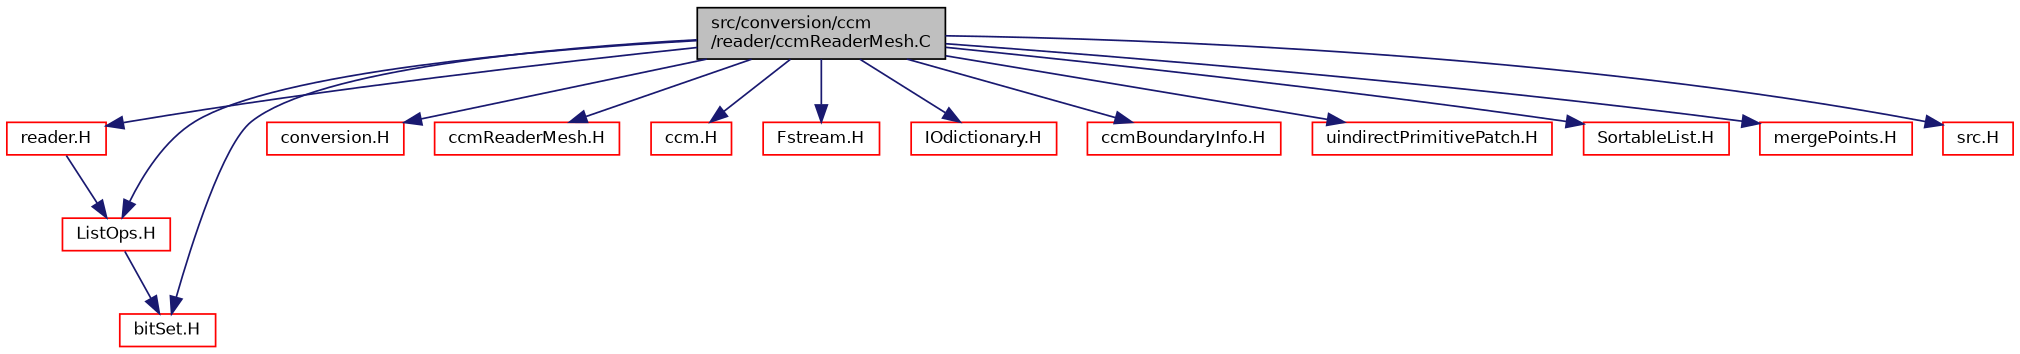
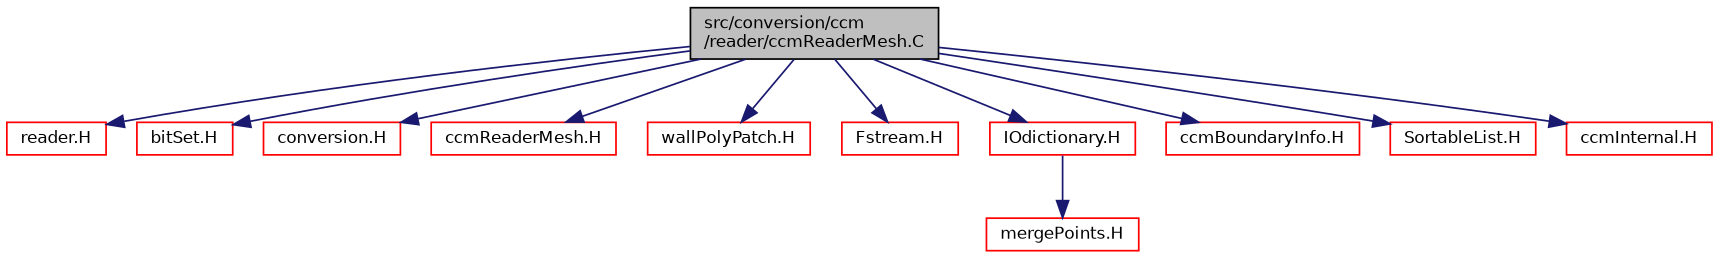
  digraph {
    fontname="DejaVu Sans"
    node [color=red fontname="DejaVu Sans" fontsize=10 shape=record]
    edge [color=midnightblue fontname="DejaVu Sans" fontsize=10 labelfontname=Helvetica labelfontsize=10 style=solid]
    n1 [color=black fillcolor=grey75 fontcolor=black height=0.2 label="src/conversion/ccm\l/reader/ccmReaderMesh.C" style=filled width=0.4]
    n2 [height=0.2 label="reader.H" width=0.4]
-   n3 [height=0.2 label="ListOps.H" width=0.4]
    n4 [height=0.2 label="bitSet.H" width=0.4]
    n5 [height=0.2 label="conversion.H" width=0.4]
    n6 [height=0.2 label="ccmReaderMesh.H" width=0.4]
-   n7 [height=0.2 label="ccm.H" width=0.4]
+   n7 [height=0.2 label="wallPolyPatch.H" width=0.4]
    n8 [height=0.2 label="Fstream.H" width=0.4]
    n9 [height=0.2 label="IOdictionary.H" width=0.4]
    n10 [height=0.2 label="ccmBoundaryInfo.H" width=0.4]
-   n11 [height=0.2 label="uindirectPrimitivePatch.H" width=0.4]
    n12 [height=0.2 label="SortableList.H" width=0.4]
    n13 [height=0.2 label="mergePoints.H" width=0.4]
-   n14 [height=0.2 label="src.H" width=0.4]
+   n14 [height=0.2 label="ccmInternal.H" width=0.4]
    n1 -> n2
-   n1 -> n3
    n1 -> n4
    n1 -> n5
    n1 -> n6
    n1 -> n7
    n1 -> n8
    n1 -> n9
    n1 -> n10
-   n1 -> n11
    n1 -> n12
-   n1 -> n13
+   n9 -> n13
    n1 -> n14
-   n2 -> n3
-   n3 -> n4
  }
